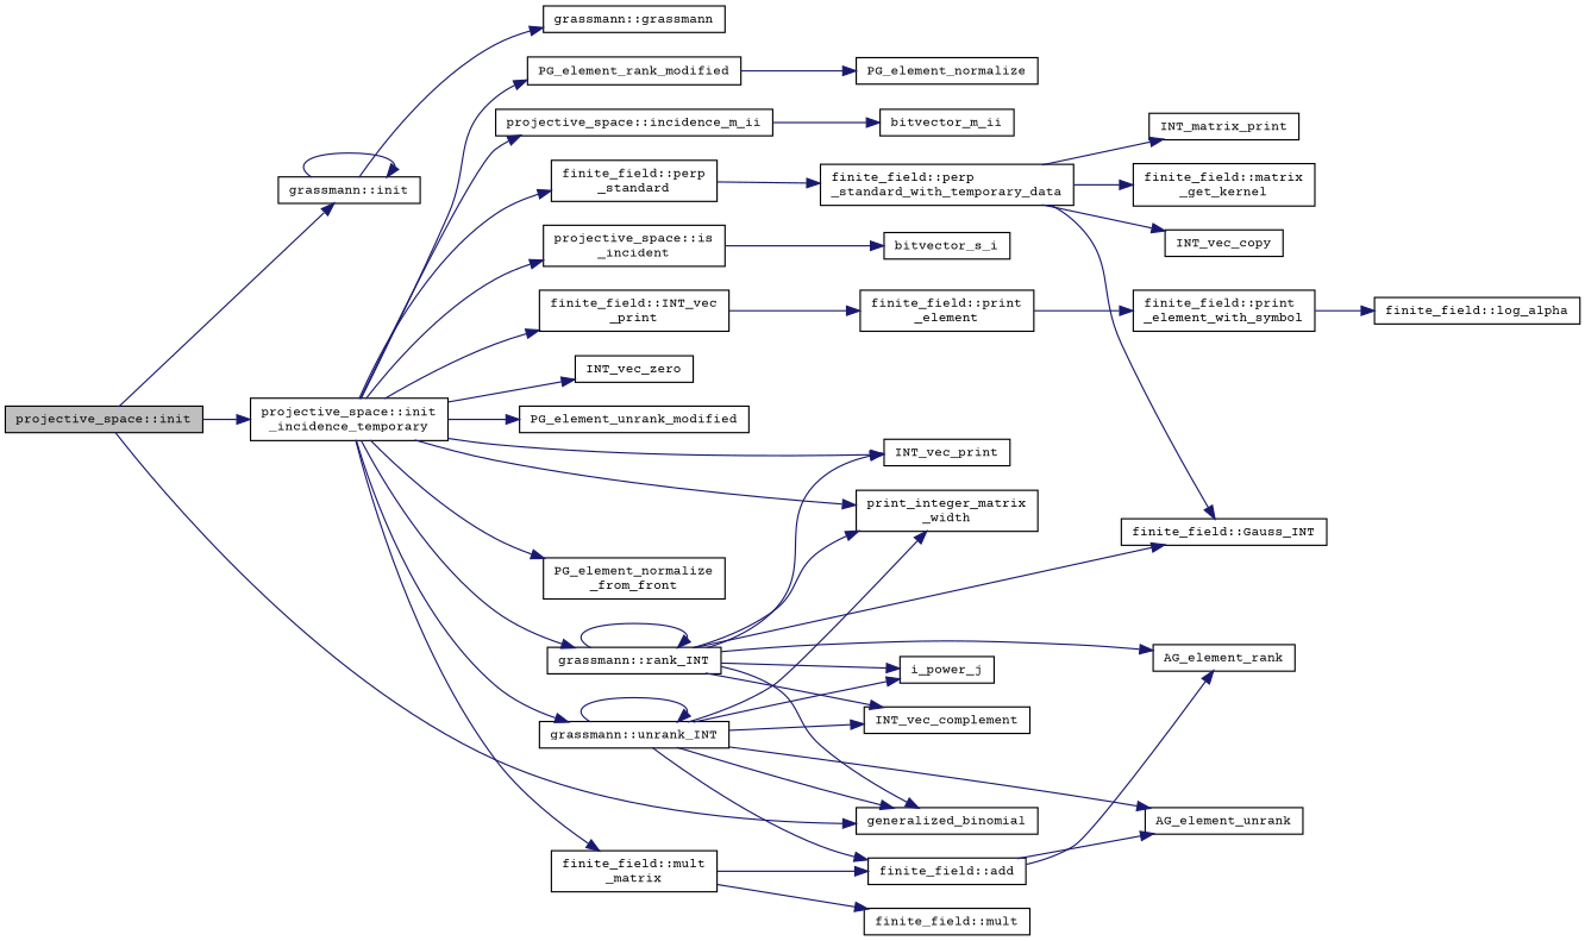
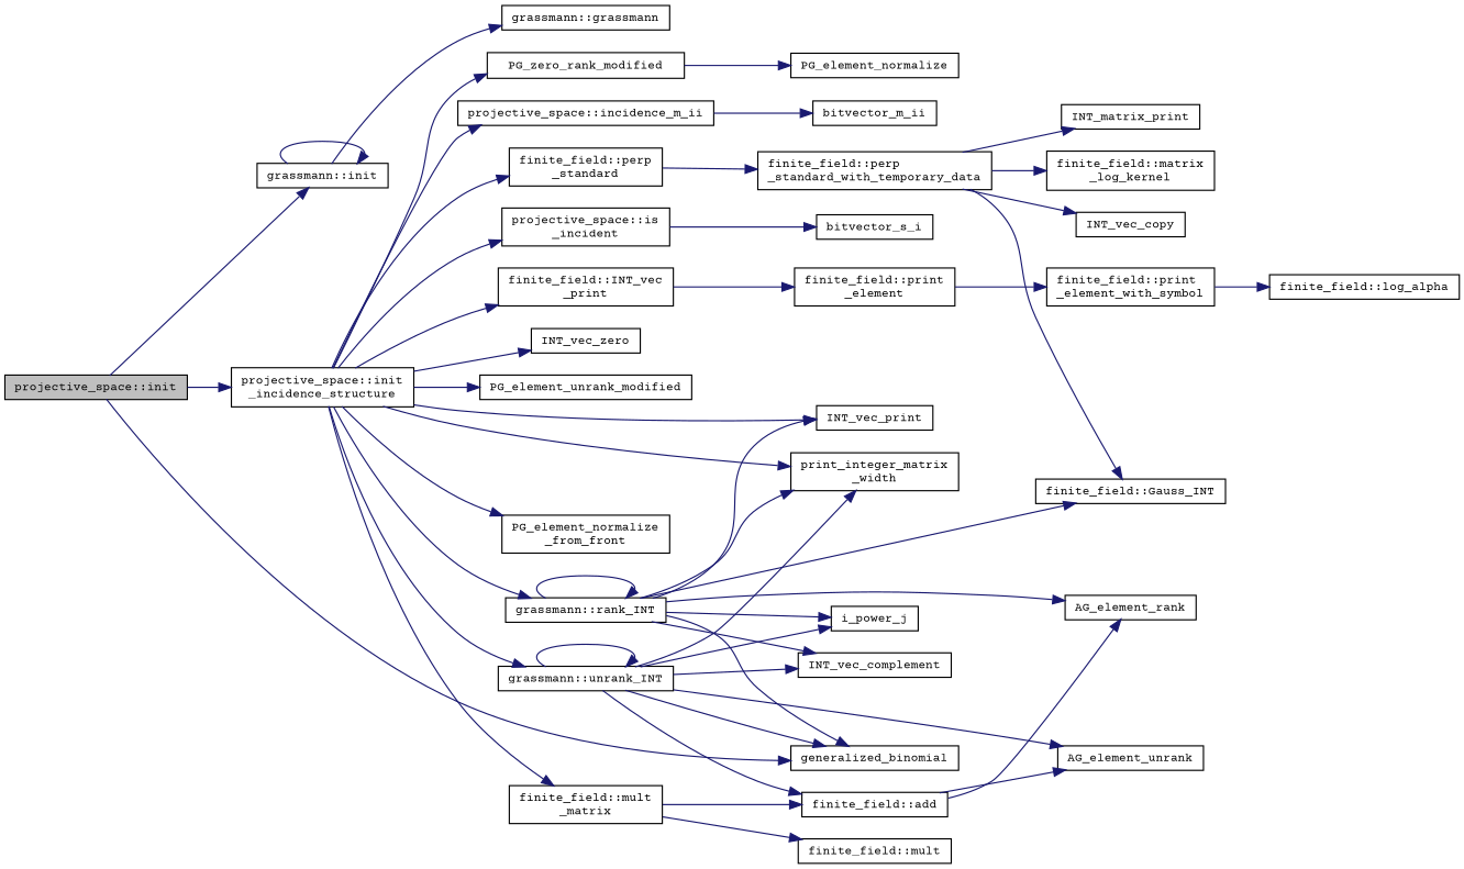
  digraph {
    fontname="Courier Prime"
    rankdir=LR
    node [color=black fillcolor=white fontname="Courier Prime" fontsize=10 shape=record style=filled]
    edge [color=midnightblue fontname="Courier Prime" fontsize=10 labelfontname=Helvetica labelfontsize=10 style=solid]
    n1 [fillcolor=grey75 fontcolor=black height=0.2 label="projective_space::init" width=0.4]
    n2 [height=0.2 label="grassmann::init" width=0.4]
    n3 [height=0.2 label=generalized_binomial width=0.4]
-   n4 [height=0.2 label="projective_space::init\l_incidence_temporary" width=0.4]
+   n4 [height=0.2 label="projective_space::init\l_incidence_structure" width=0.4]
    n5 [height=0.2 label="grassmann::grassmann" width=0.4]
    n6 [height=0.2 label=INT_vec_zero width=0.4]
    n7 [height=0.2 label=PG_element_unrank_modified width=0.4]
    n8 [height=0.2 label=INT_vec_print width=0.4]
    n9 [height=0.2 label="finite_field::INT_vec\l_print" width=0.4]
    n10 [height=0.2 label="PG_element_normalize\l_from_front" width=0.4]
    n11 [height=0.2 label="grassmann::unrank_INT" width=0.4]
    n12 [height=0.2 label="print_integer_matrix\l_width" width=0.4]
    n13 [height=0.2 label="grassmann::rank_INT" width=0.4]
    n14 [height=0.2 label="finite_field::mult\l_matrix" width=0.4]
-   n15 [height=0.2 label=PG_element_rank_modified width=0.4]
+   n15 [height=0.2 label=PG_zero_rank_modified width=0.4]
    n16 [height=0.2 label="projective_space::incidence_m_ii" width=0.4]
    n17 [height=0.2 label="finite_field::perp\l_standard" width=0.4]
    n18 [height=0.2 label="projective_space::is\l_incident" width=0.4]
    n19 [height=0.2 label="finite_field::print\l_element" width=0.4]
    n20 [height=0.2 label=i_power_j width=0.4]
    n21 [height=0.2 label=AG_element_unrank width=0.4]
    n22 [height=0.2 label=INT_vec_complement width=0.4]
    n23 [height=0.2 label="finite_field::add" width=0.4]
    n24 [height=0.2 label="finite_field::Gauss_INT" width=0.4]
    n25 [height=0.2 label=AG_element_rank width=0.4]
    n26 [height=0.2 label="finite_field::mult" width=0.4]
    n27 [height=0.2 label=PG_element_normalize width=0.4]
    n28 [height=0.2 label=bitvector_m_ii width=0.4]
    n29 [height=0.2 label="finite_field::perp\l_standard_with_temporary_data" width=0.4]
    n30 [height=0.2 label=bitvector_s_i width=0.4]
    n31 [height=0.2 label="finite_field::print\l_element_with_symbol" width=0.4]
    n32 [height=0.2 label="finite_field::log_alpha" width=0.4]
    n33 [height=0.2 label=INT_vec_copy width=0.4]
    n34 [height=0.2 label=INT_matrix_print width=0.4]
-   n35 [height=0.2 label="finite_field::matrix\l_get_kernel" width=0.4]
+   n35 [height=0.2 label="finite_field::matrix\l_log_kernel" width=0.4]
    n1 -> n2
    n1 -> n3
    n1 -> n4
    n2 -> n2
    n2 -> n5
    n4 -> n6
    n4 -> n7
    n4 -> n8
    n4 -> n9
    n4 -> n10
    n4 -> n11
    n4 -> n12
    n4 -> n13
    n4 -> n14
    n4 -> n15
    n4 -> n16
    n4 -> n17
    n4 -> n18
    n9 -> n19
    n11 -> n3
    n11 -> n11
    n11 -> n12
    n11 -> n20
    n11 -> n21
    n11 -> n22
    n11 -> n23
    n13 -> n3
    n13 -> n8
    n13 -> n12
    n13 -> n13
    n13 -> n20
    n13 -> n22
    n13 -> n24
    n13 -> n25
    n14 -> n23
    n14 -> n26
    n15 -> n27
    n16 -> n28
    n17 -> n29
    n18 -> n30
    n19 -> n31
    n23 -> n21
    n23 -> n25
    n29 -> n24
    n29 -> n33
    n29 -> n34
    n29 -> n35
    n31 -> n32
  }
